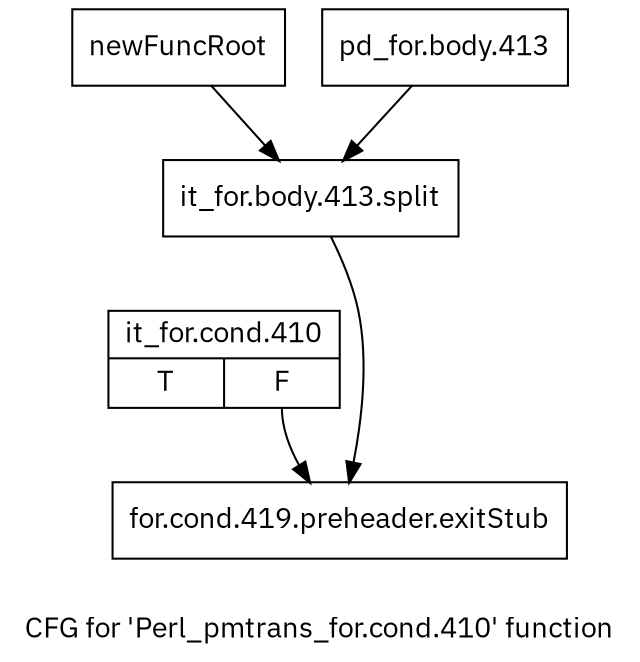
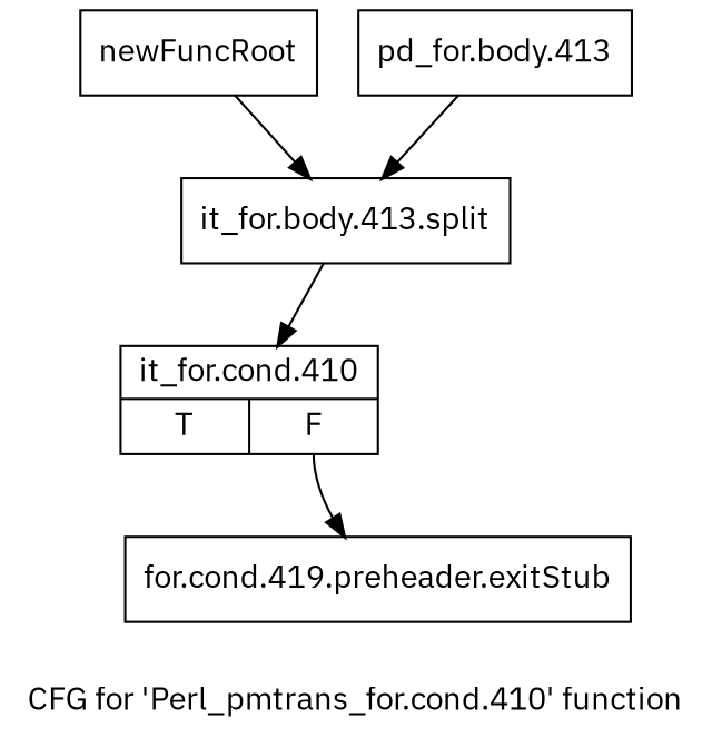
  digraph {
    fontname="IBM Plex Sans"
    label="CFG for 'Perl_pmtrans_for.cond.410' function"
    node [fontname="IBM Plex Sans" shape=record]
    edge [fontname="IBM Plex Sans"]
    n1 [label="{newFuncRoot}"]
    n2 [label="{it_for.body.413.split}"]
    n3 [label="{it_for.cond.410|{<s0>T|<s1>F}}"]
    n4 [label="{for.cond.419.preheader.exitStub}"]
    n5 [label="{pd_for.body.413}"]
    n1 -> n2
-   n2 -> n4
+   n2 -> n3
    n3 -> n4 [tailport=s1]
    n5 -> n2
  }
